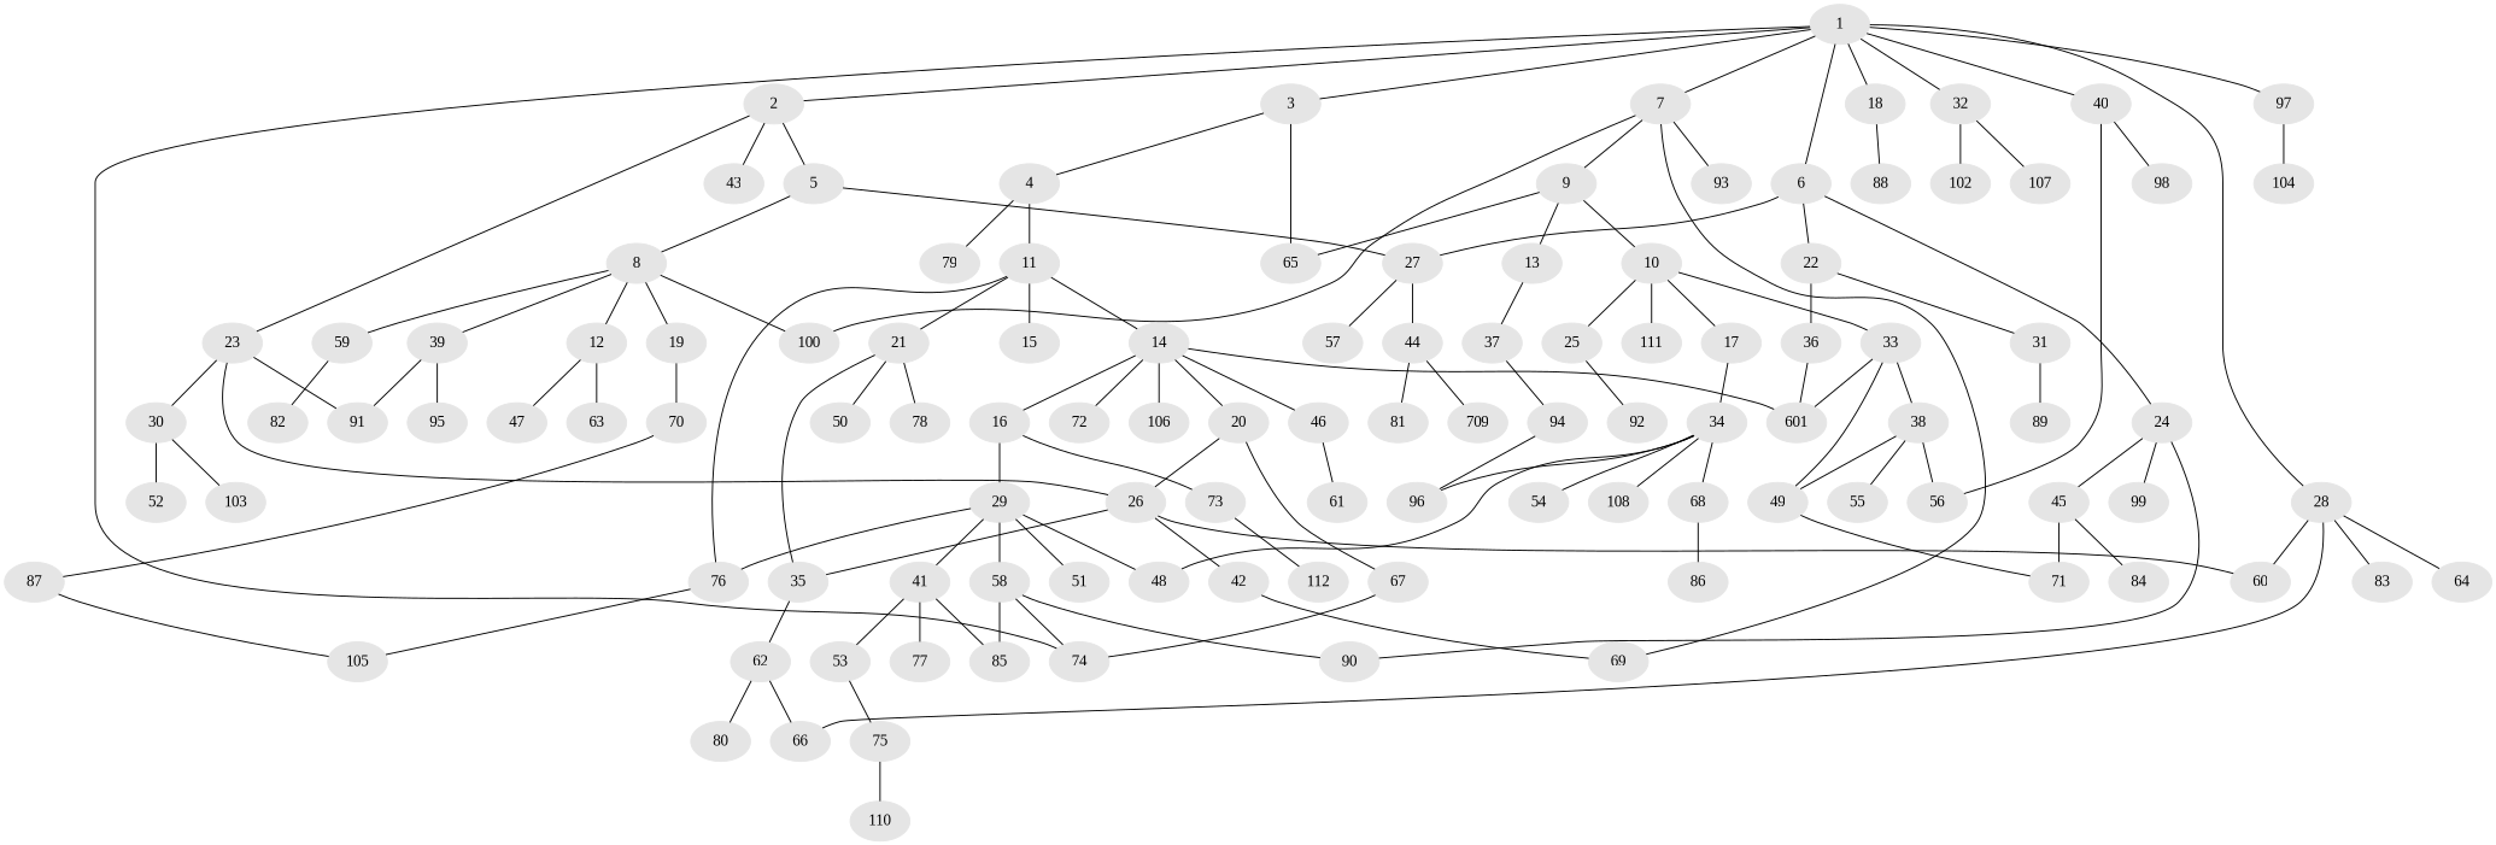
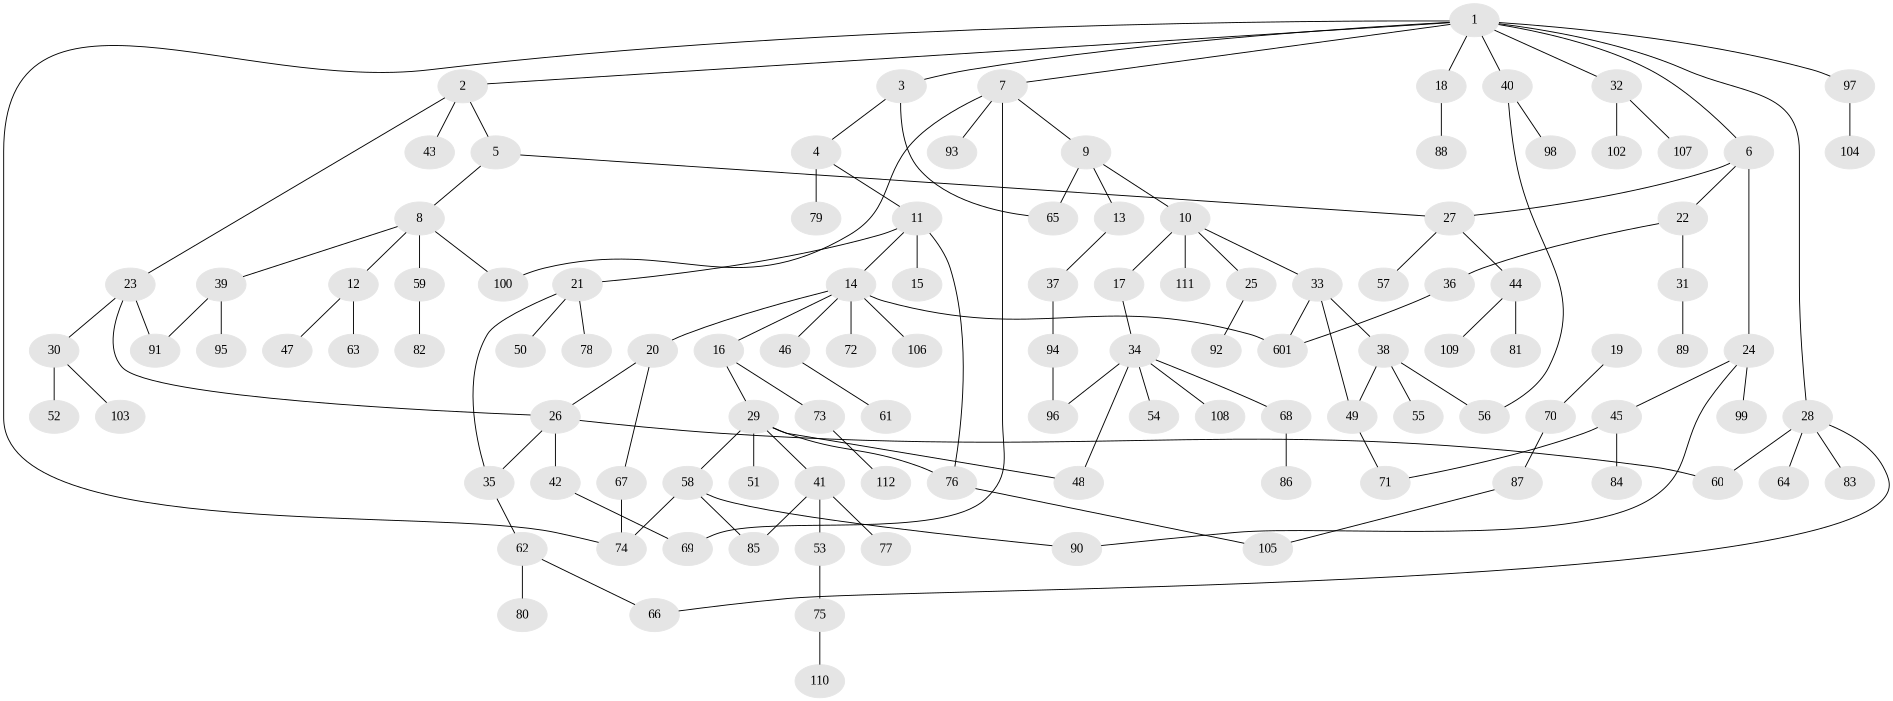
  graph {
    fontname="Liberation Serif"
    node [color=gray90 fontname="Liberation Serif" style=filled]
    edge [fontname="Liberation Serif"]
    1
    2
    3
    6
    7
    18
    28
    32
    40
    74
    97
    5
    23
    43
    4
    65
    27
    22
    24
    9
    69
    93
    100
    88
    60
    64
    66
    83
    102
    107
    56
    98
    104
    8
    26
    30
    91
    11
    79
    14
    15
    21
    76
    12
    19
    39
    59
    44
    57
    31
    36
    45
    90
    99
    10
    13
    47
    63
    70
    95
    82
    17
    25
    33
    111
    37
    34
    92
    n69 [label=601]
    38
    49
    16
    20
    46
    72
    106
    35
    50
    78
    105
    94
    29
    73
    67
    61
    41
    48
    51
    58
    112
    54
    68
    96
    108
    87
    42
    62
    89
    52
    103
    71
    84
    81
-   109 [label=709]
+   109
    53
    77
    85
    55
    86
    80
    75
    110
    1 -- 2
    1 -- 3
    1 -- 6
    1 -- 7
    1 -- 18
    1 -- 28
    1 -- 32
    1 -- 40
    1 -- 74
    1 -- 97
    2 -- 5
    2 -- 23
    2 -- 43
    3 -- 4
    3 -- 65
    6 -- 27
    6 -- 22
    6 -- 24
    7 -- 9
    7 -- 69
    7 -- 93
    7 -- 100
    18 -- 88
    28 -- 60
    28 -- 64
    28 -- 66
    28 -- 83
    32 -- 102
    32 -- 107
    40 -- 56
    40 -- 98
    97 -- 104
    5 -- 27
    5 -- 8
    23 -- 26
    23 -- 30
    23 -- 91
    4 -- 11
    4 -- 79
    27 -- 44
    27 -- 57
    22 -- 31
    22 -- 36
    24 -- 45
    24 -- 90
    24 -- 99
    9 -- 65
    9 -- 10
    9 -- 13
    8 -- 100
    8 -- 12
-   8 -- 19
    8 -- 39
    8 -- 59
    26 -- 60
    26 -- 35
    26 -- 42
    30 -- 52
    30 -- 103
    11 -- 14
    11 -- 15
    11 -- 21
    11 -- 76
    14 -- n69
    14 -- 16
    14 -- 20
    14 -- 46
    14 -- 72
    14 -- 106
    21 -- 35
    21 -- 50
    21 -- 78
    76 -- 105
    12 -- 47
    12 -- 63
    19 -- 70
    39 -- 91
    39 -- 95
    59 -- 82
    44 -- 81
    44 -- 109
    31 -- 89
    36 -- n69
    45 -- 71
    45 -- 84
    10 -- 17
    10 -- 25
    10 -- 33
    10 -- 111
    13 -- 37
    70 -- 87
    17 -- 34
    25 -- 92
    33 -- n69
    33 -- 38
    33 -- 49
    37 -- 94
    34 -- 48
    34 -- 54
    34 -- 68
    34 -- 96
    34 -- 108
    38 -- 56
    38 -- 49
    38 -- 55
    49 -- 71
    16 -- 29
    16 -- 73
    20 -- 26
    20 -- 67
    46 -- 61
    35 -- 62
    94 -- 96
    29 -- 76
    29 -- 41
    29 -- 48
    29 -- 51
    29 -- 58
    73 -- 112
    67 -- 74
    41 -- 53
    41 -- 77
    41 -- 85
    58 -- 74
    58 -- 90
    58 -- 85
    68 -- 86
    87 -- 105
    42 -- 69
    62 -- 66
    62 -- 80
    53 -- 75
    75 -- 110
  }
